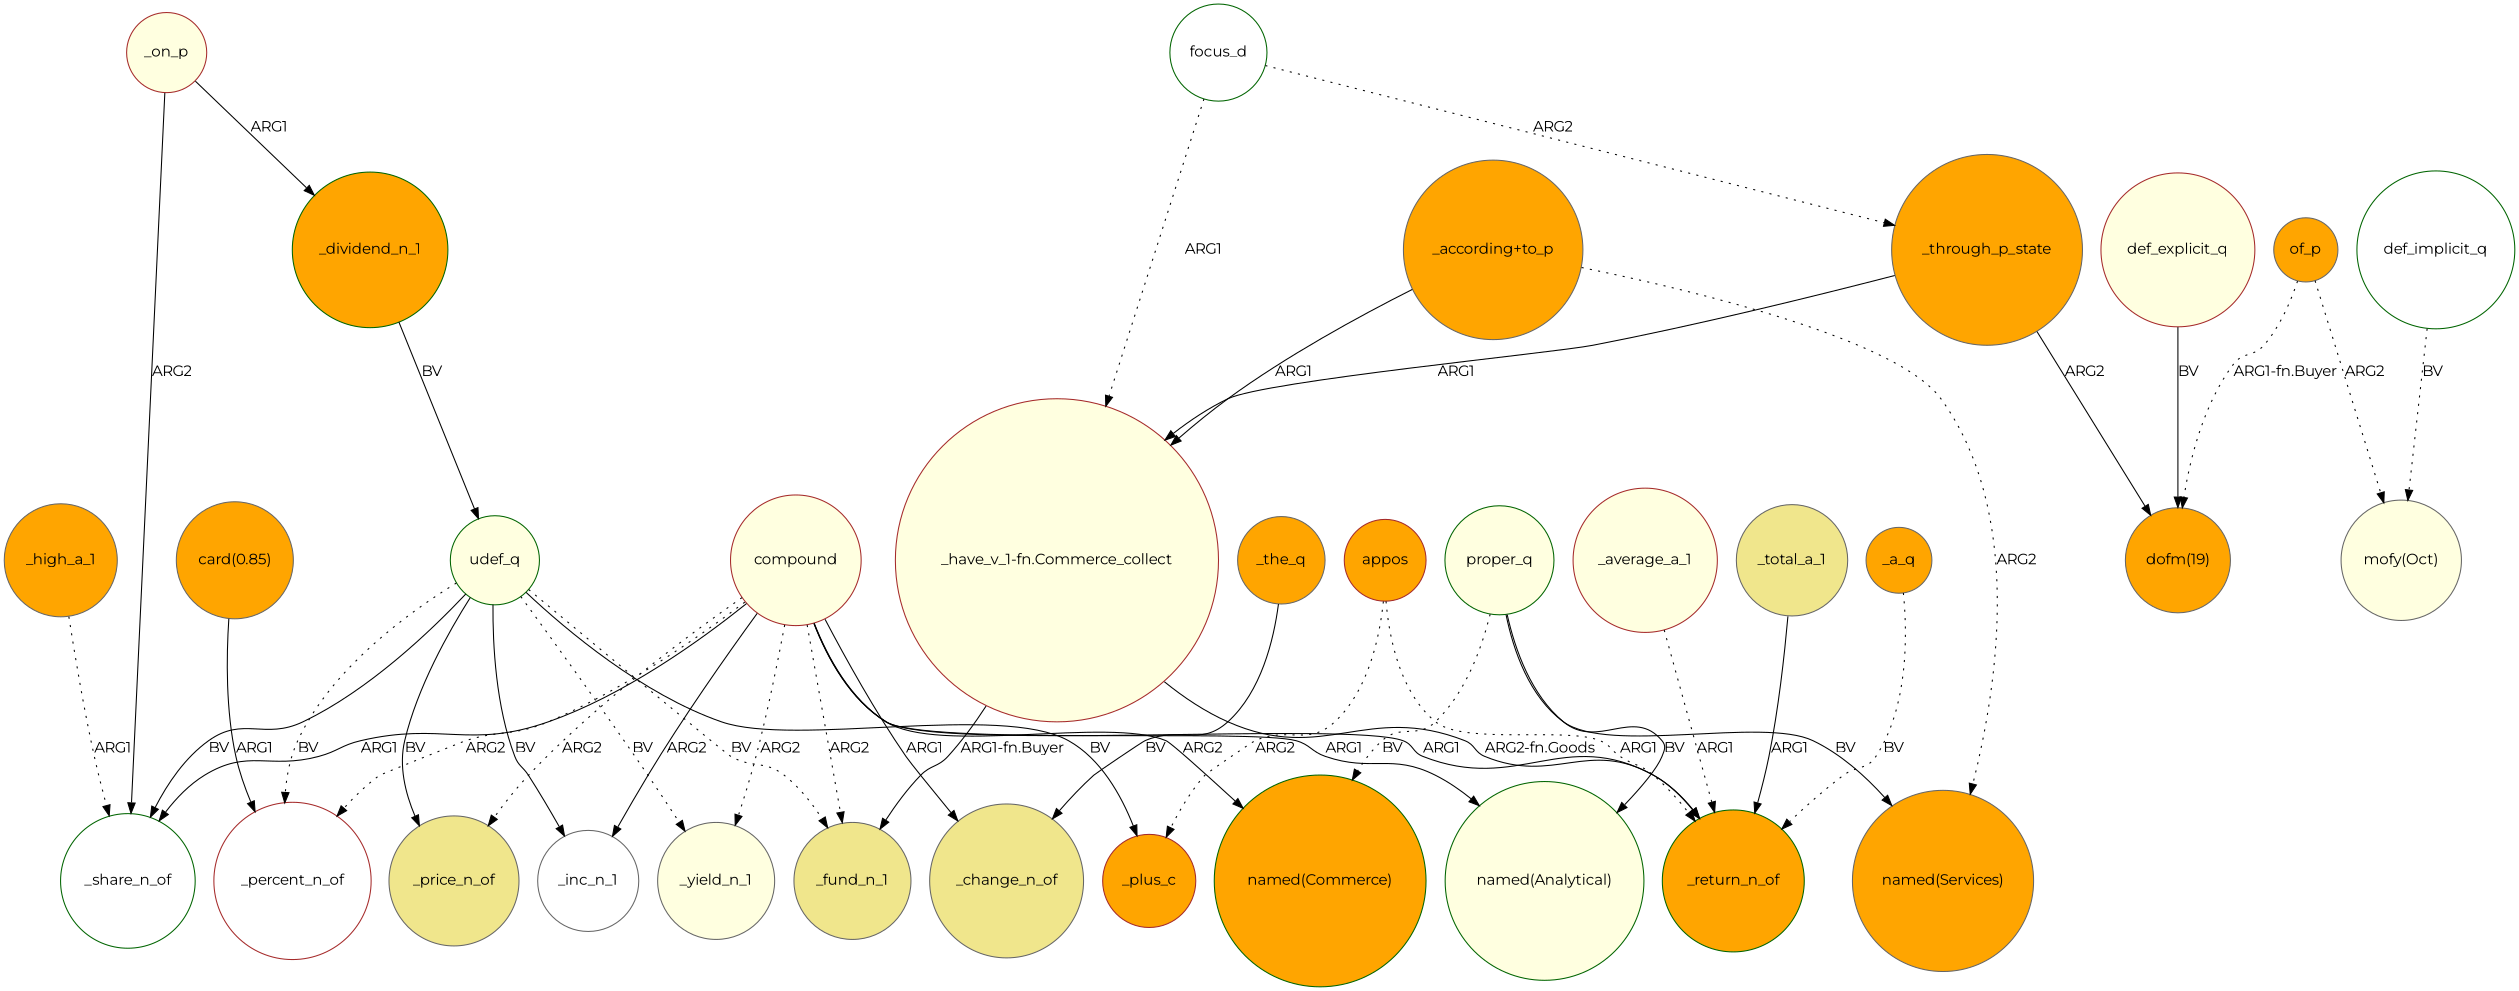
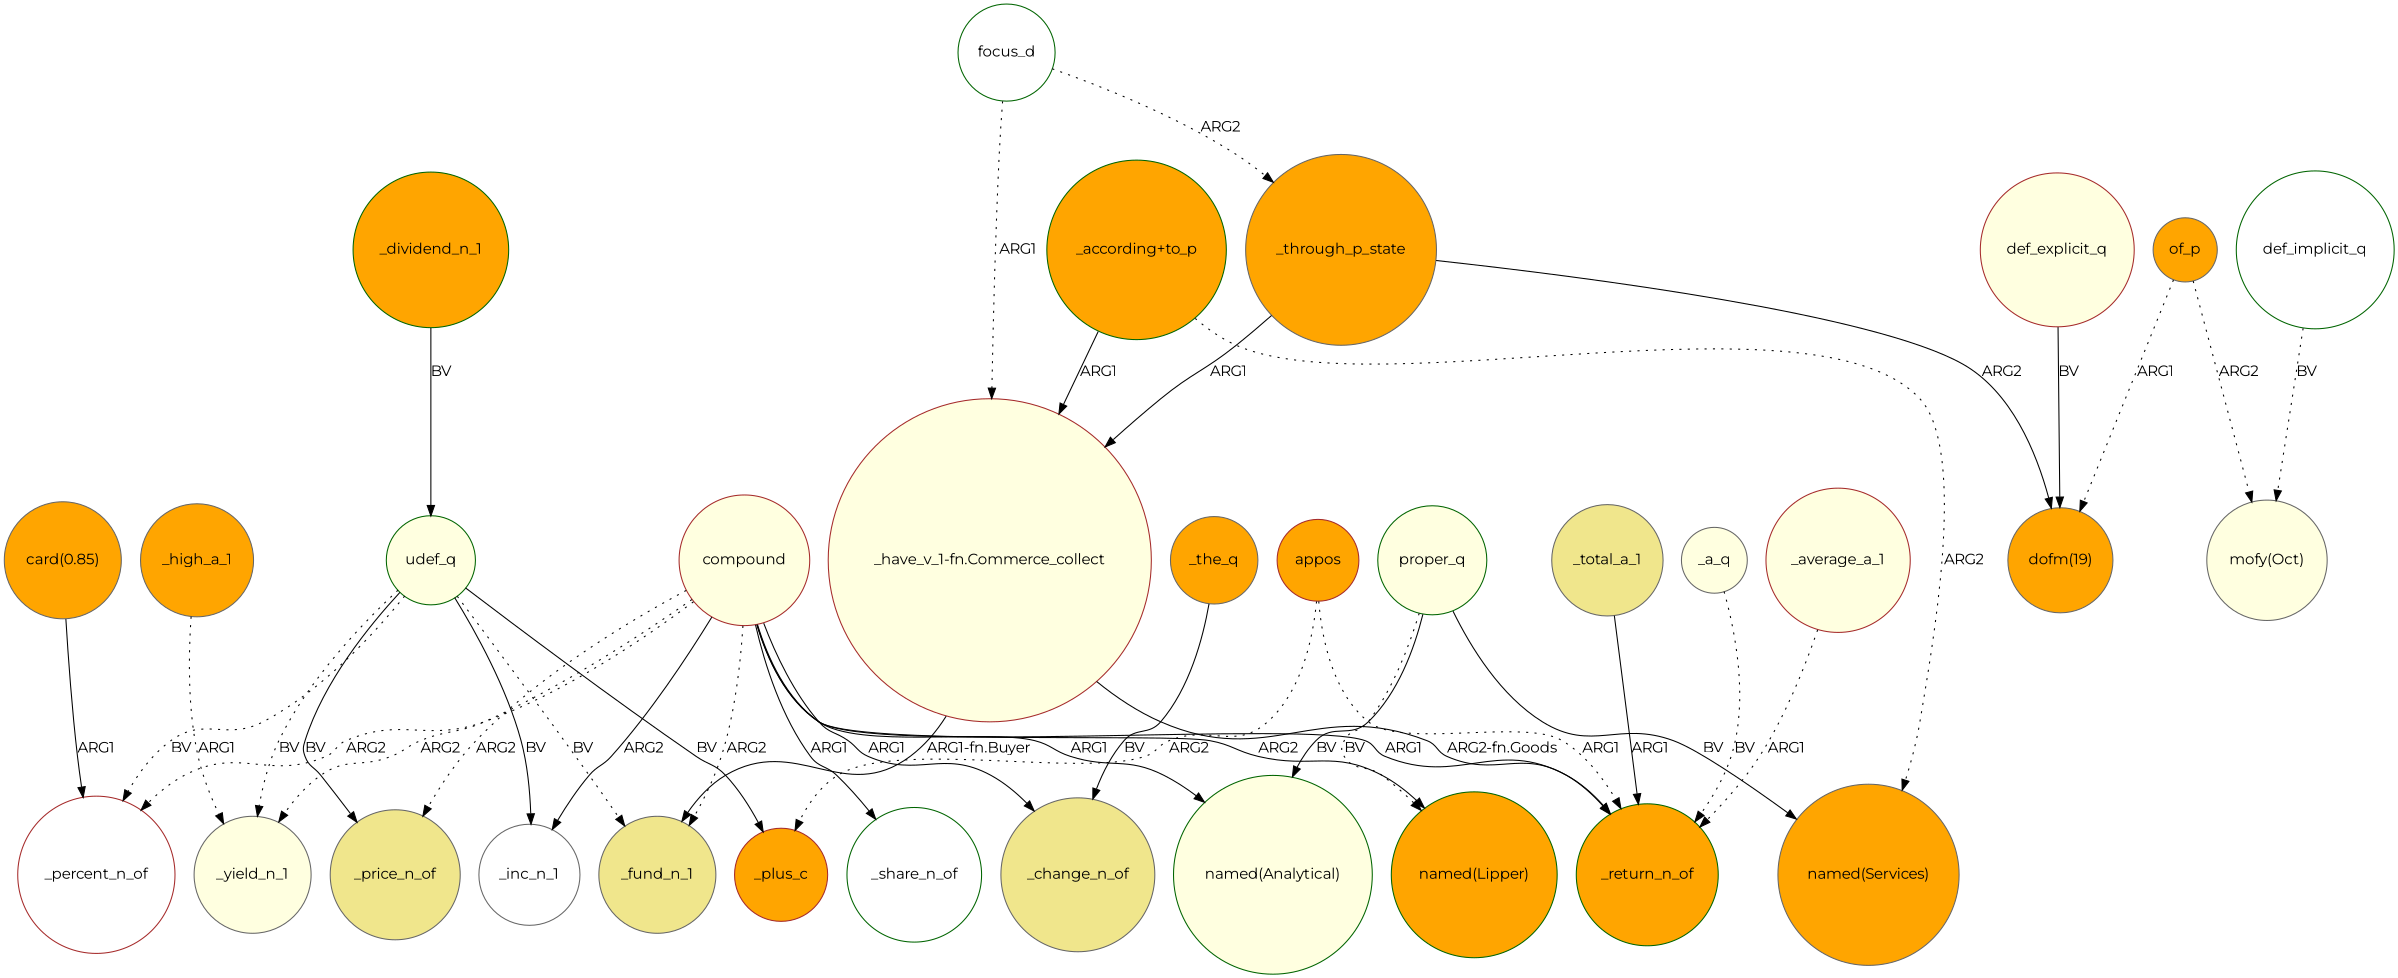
  digraph {
    fontname=Montserrat
    node [color=gray40 fillcolor=orange fontname=Montserrat shape=circle style=filled]
    edge [fontname=Montserrat style=solid]
    udef_q [color=darkgreen fillcolor=lightyellow]
    _fund_n_1 [fillcolor=khaki]
    _percent_n_of [color=brown fillcolor=white]
    _yield_n_1 [fillcolor=lightyellow]
    _share_n_of [color=darkgreen fillcolor=white]
    _price_n_of [fillcolor=khaki]
    _inc_n_1 [fillcolor=white]
    _plus_c [color=brown]
    _dividend_n_1 [color=darkgreen]
    compound [color=brown fillcolor=lightyellow]
    _return_n_of [color=darkgreen]
-   "named(Lipper)" [color=darkgreen label="named(Commerce)"]
+   "named(Lipper)" [color=darkgreen]
    _change_n_of [fillcolor=khaki]
    "named(Analytical)" [color=darkgreen fillcolor=lightyellow]
    "card(0.85)"
    "mofy(Oct)" [fillcolor=lightyellow]
    of_p
    "dofm(19)"
    "_have_v_1-fn.Commerce_collect" [color=brown fillcolor=lightyellow]
    _through_p_state
    focus_d [color=darkgreen fillcolor=white]
-   "_according+to_p"
+   "_according+to_p" [color=darkgreen]
    "named(Services)"
    _total_a_1 [fillcolor=khaki]
    proper_q [color=darkgreen fillcolor=lightyellow]
    appos [color=brown]
    _the_q
    _high_a_1
    def_implicit_q [color=darkgreen fillcolor=white]
-   _a_q
+   _a_q [fillcolor=lightyellow]
    _average_a_1 [color=brown fillcolor=lightyellow]
    def_explicit_q [color=brown fillcolor=lightyellow]
-   _on_p [color=brown fillcolor=lightyellow]
    udef_q -> _fund_n_1 [label=BV style=dotted]
    udef_q -> _percent_n_of [label=BV style=dotted]
    udef_q -> _yield_n_1 [label=BV style=dotted]
-   udef_q -> _share_n_of [label=BV]
    udef_q -> _price_n_of [label=BV]
    udef_q -> _inc_n_1 [label=BV]
    udef_q -> _plus_c [label=BV]
    _dividend_n_1 -> udef_q [label=BV]
    compound -> _fund_n_1 [label=ARG2 style=dotted]
    compound -> _percent_n_of [label=ARG2 style=dotted]
    compound -> _yield_n_1 [label=ARG2 style=dotted]
    compound -> _share_n_of [label=ARG1]
    compound -> _price_n_of [label=ARG2 style=dotted]
    compound -> _inc_n_1 [label=ARG2]
    compound -> _return_n_of [label=ARG1]
    compound -> "named(Lipper)" [label=ARG2]
    compound -> _change_n_of [label=ARG1]
    compound -> "named(Analytical)" [label=ARG1]
    "card(0.85)" -> _percent_n_of [label=ARG1]
    of_p -> "mofy(Oct)" [label=ARG2 style=dotted]
-   of_p -> "dofm(19)" [label="ARG1-fn.Buyer" style=dotted]
+   of_p -> "dofm(19)" [label=ARG1 style=dotted]
    "_have_v_1-fn.Commerce_collect" -> _fund_n_1 [label="ARG1-fn.Buyer"]
    "_have_v_1-fn.Commerce_collect" -> _return_n_of [label="ARG2-fn.Goods"]
    _through_p_state -> "dofm(19)" [label=ARG2]
    _through_p_state -> "_have_v_1-fn.Commerce_collect" [label=ARG1]
    focus_d -> "_have_v_1-fn.Commerce_collect" [label=ARG1 style=dotted]
    focus_d -> _through_p_state [label=ARG2 style=dotted]
    "_according+to_p" -> "_have_v_1-fn.Commerce_collect" [label=ARG1]
    "_according+to_p" -> "named(Services)" [label=ARG2 style=dotted]
    _total_a_1 -> _return_n_of [label=ARG1]
    proper_q -> "named(Lipper)" [label=BV style=dotted]
    proper_q -> "named(Analytical)" [label=BV]
    proper_q -> "named(Services)" [label=BV]
    appos -> _plus_c [label=ARG2 style=dotted]
    appos -> _return_n_of [label=ARG1 style=dotted]
    _the_q -> _change_n_of [label=BV]
-   _high_a_1 -> _share_n_of [label=ARG1 style=dotted]
+   _high_a_1 -> _yield_n_1 [label=ARG1 style=dotted]
    def_implicit_q -> "mofy(Oct)" [label=BV style=dotted]
    _a_q -> _return_n_of [label=BV style=dotted]
    _average_a_1 -> _return_n_of [label=ARG1 style=dotted]
    def_explicit_q -> "dofm(19)" [label=BV]
-   _on_p -> _share_n_of [label=ARG2]
-   _on_p -> _dividend_n_1 [label=ARG1]
  }
